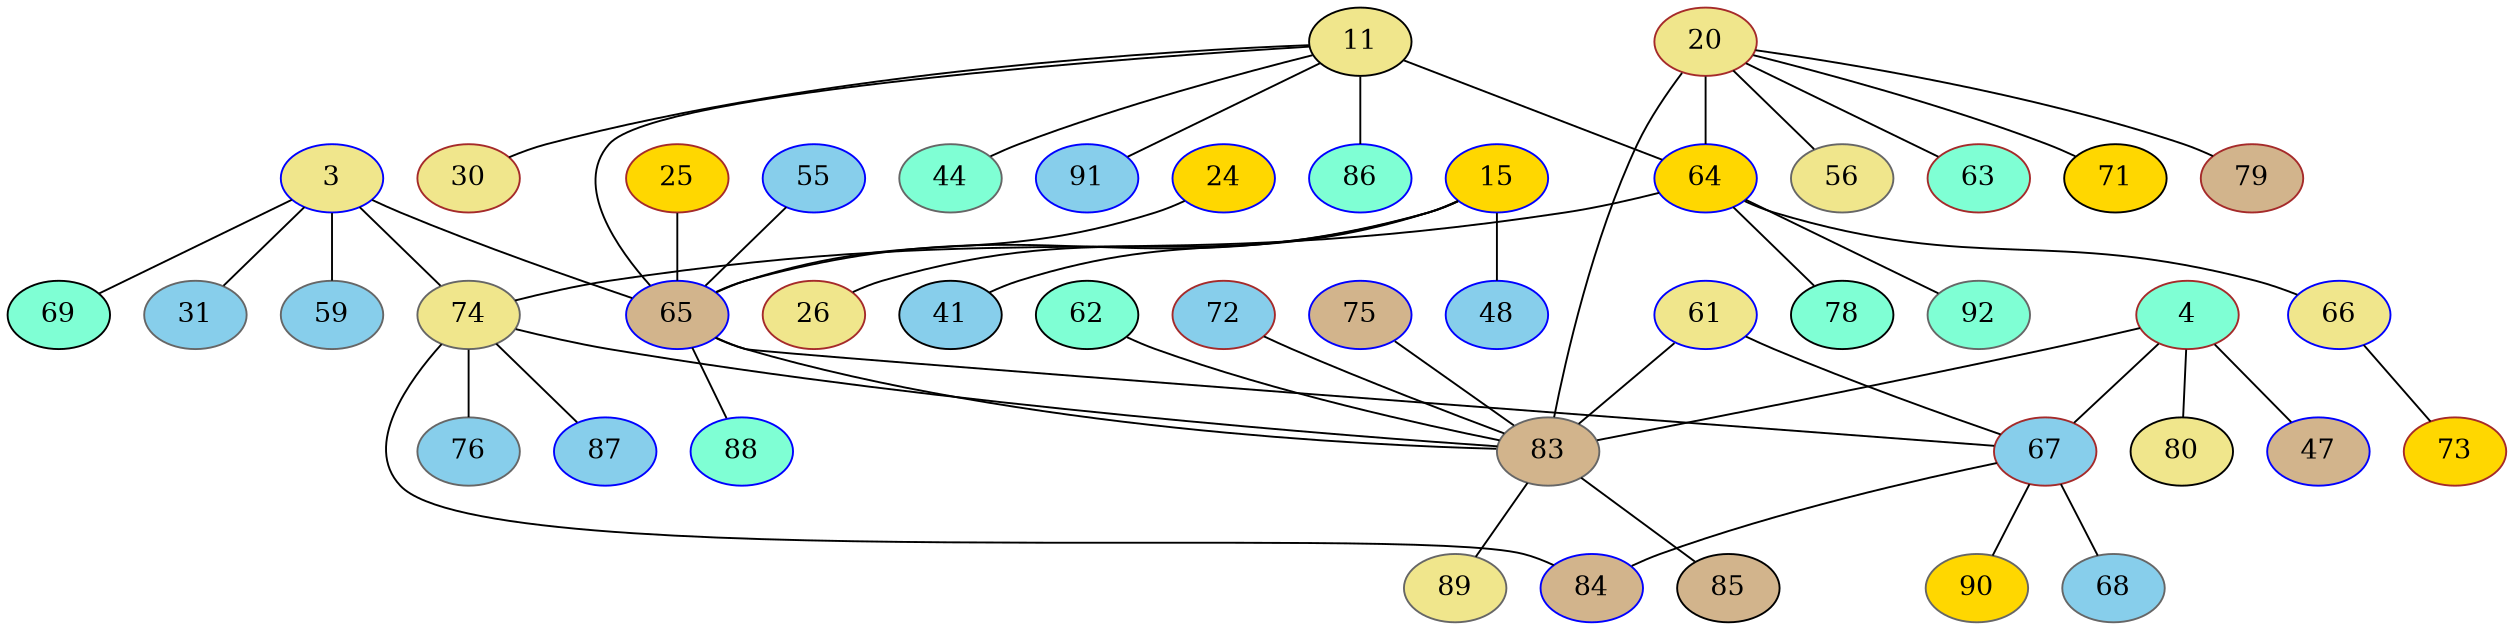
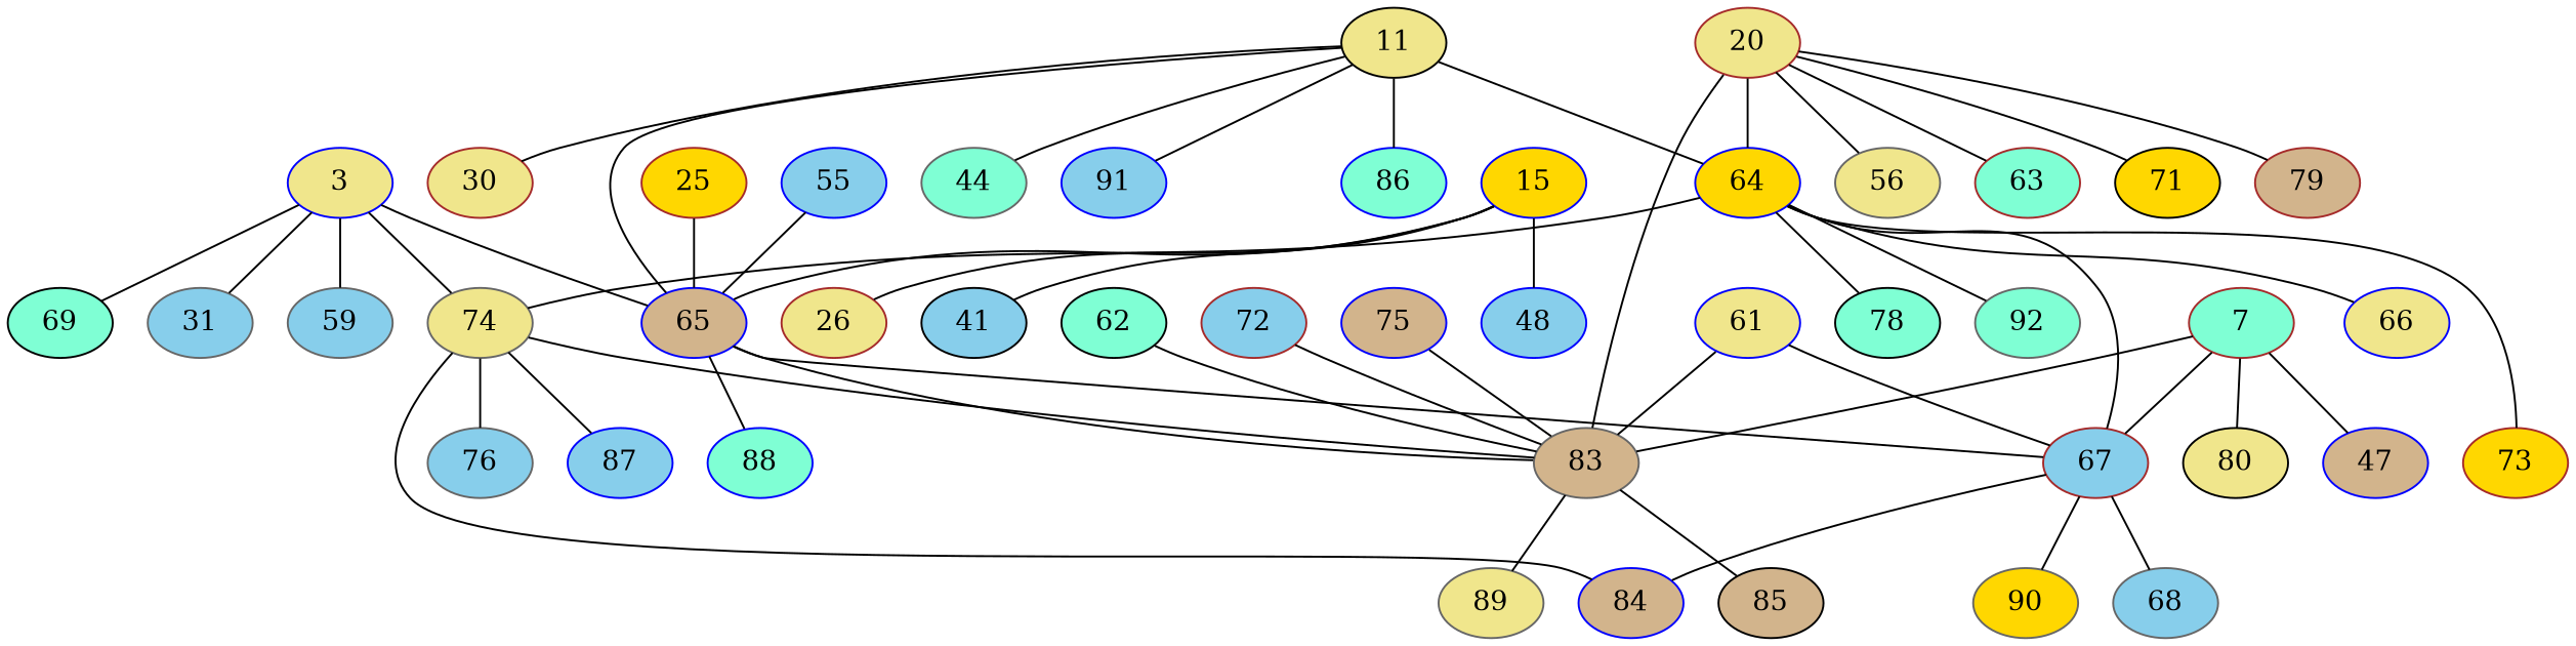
  graph {
    node [color=blue fillcolor=khaki style=filled]
    3 [super="+2"]
    31 [color=gray40 fillcolor=skyblue]
    59 [color=gray40 fillcolor=skyblue]
    65 [fillcolor=tan super="+16"]
    69 [color=black fillcolor=aquamarine]
    74 [color=gray40 super="+36+50+52+57+58"]
    67 [color=brown fillcolor=skyblue super="+37+35+45+49"]
    83 [color=gray40 fillcolor=tan super="+19+28+43+46+53"]
    88 [fillcolor=aquamarine]
    76 [color=gray40 fillcolor=skyblue]
    84 [fillcolor=tan]
    87 [fillcolor=skyblue super="+32"]
-   7 [color=brown fillcolor=aquamarine super="+6" label=4]
+   7 [color=brown fillcolor=aquamarine super="+6"]
    47 [fillcolor=tan]
    80 [color=black]
    68 [color=gray40 fillcolor=skyblue]
    90 [color=gray40 fillcolor=gold]
    85 [color=black fillcolor=tan]
    89 [color=gray40 super="+81"]
    11 [color=black super="+10"]
    30 [color=brown]
    44 [color=gray40 fillcolor=aquamarine super="+40"]
    64 [fillcolor=gold super="+12+22+34+38+60"]
    91 [fillcolor=skyblue super="+82"]
    86 [fillcolor=aquamarine]
    66
    73 [color=brown fillcolor=gold]
    78 [color=black fillcolor=aquamarine]
    92 [color=gray40 fillcolor=aquamarine]
    15 [fillcolor=gold super="+13"]
    26 [color=brown]
    41 [color=black fillcolor=skyblue]
    48 [fillcolor=skyblue]
    20 [color=brown super="+18"]
    56 [color=gray40 super="+33+54"]
    63 [color=brown fillcolor=aquamarine]
    71 [color=black fillcolor=gold]
    79 [color=brown fillcolor=tan]
-   24 [fillcolor=gold]
    25 [color=brown fillcolor=gold]
    55 [fillcolor=skyblue]
    61
    62 [color=black fillcolor=aquamarine]
    72 [color=brown fillcolor=skyblue]
    75 [fillcolor=tan]
    3 -- 31
    3 -- 59
    3 -- 65
    3 -- 69
    3 -- 74 [weight=4]
    65 -- 67
    65 -- 83 [weight=2]
    65 -- 88
    74 -- 83
    74 -- 76
    74 -- 84
    74 -- 87
    67 -- 84
    67 -- 68
    67 -- 90
    83 -- 85
    83 -- 89
    7 -- 67 [weight=4]
    7 -- 83
    7 -- 47
    7 -- 80
    11 -- 65
    11 -- 30
    11 -- 44
    11 -- 64 [weight=4]
    11 -- 91
    11 -- 86
    64 -- 74
+   64 -- 67
    64 -- 66
-   66 -- 73
+   64 -- 73
    64 -- 78
    64 -- 92
    15 -- 65 [weight=4]
    15 -- 26
    15 -- 41
    15 -- 48
    20 -- 83 [weight=4]
    20 -- 64
    20 -- 56
    20 -- 63
    20 -- 71
    20 -- 79
-   24 -- 65
    25 -- 65
    55 -- 65
    61 -- 67
    61 -- 83
    62 -- 83
    72 -- 83
    75 -- 83
  }
